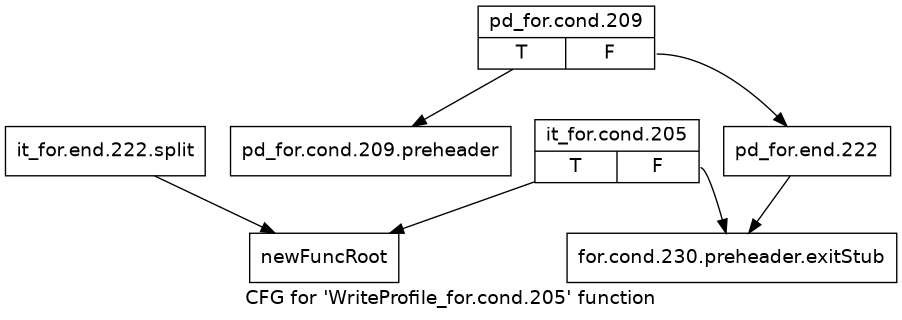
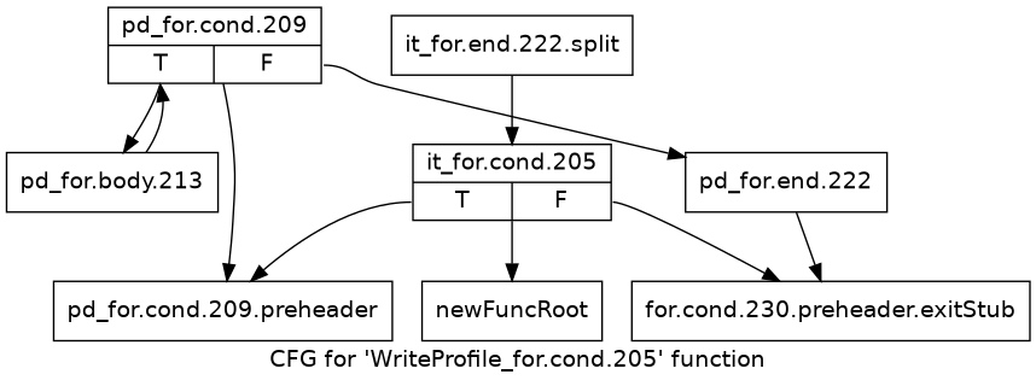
  digraph {
    fontname="DejaVu Sans"
    label="CFG for 'WriteProfile_for.cond.205' function"
    node [fontname="DejaVu Sans" shape=record]
    edge [fontname="DejaVu Sans"]
    n1 [label="{newFuncRoot}"]
    n2 [label="{it_for.cond.205|{<s0>T|<s1>F}}"]
    n3 [label="{for.cond.230.preheader.exitStub}"]
    n4 [label="{pd_for.cond.209.preheader}"]
    n5 [label="{pd_for.cond.209|{<s0>T|<s1>F}}"]
+   n6 [label="{pd_for.body.213}"]
    n7 [label="{pd_for.end.222}"]
    n8 [label="{it_for.end.222.split}"]
    n2 -> n1
    n2 -> n3 [tailport=s1]
+   n2 -> n4 [tailport=s0]
    n5 -> n4
+   n5 -> n6 [tailport=s0]
    n5 -> n7 [tailport=s1]
+   n6 -> n5
    n7 -> n3
-   n8 -> n1
+   n8 -> n2
  }
